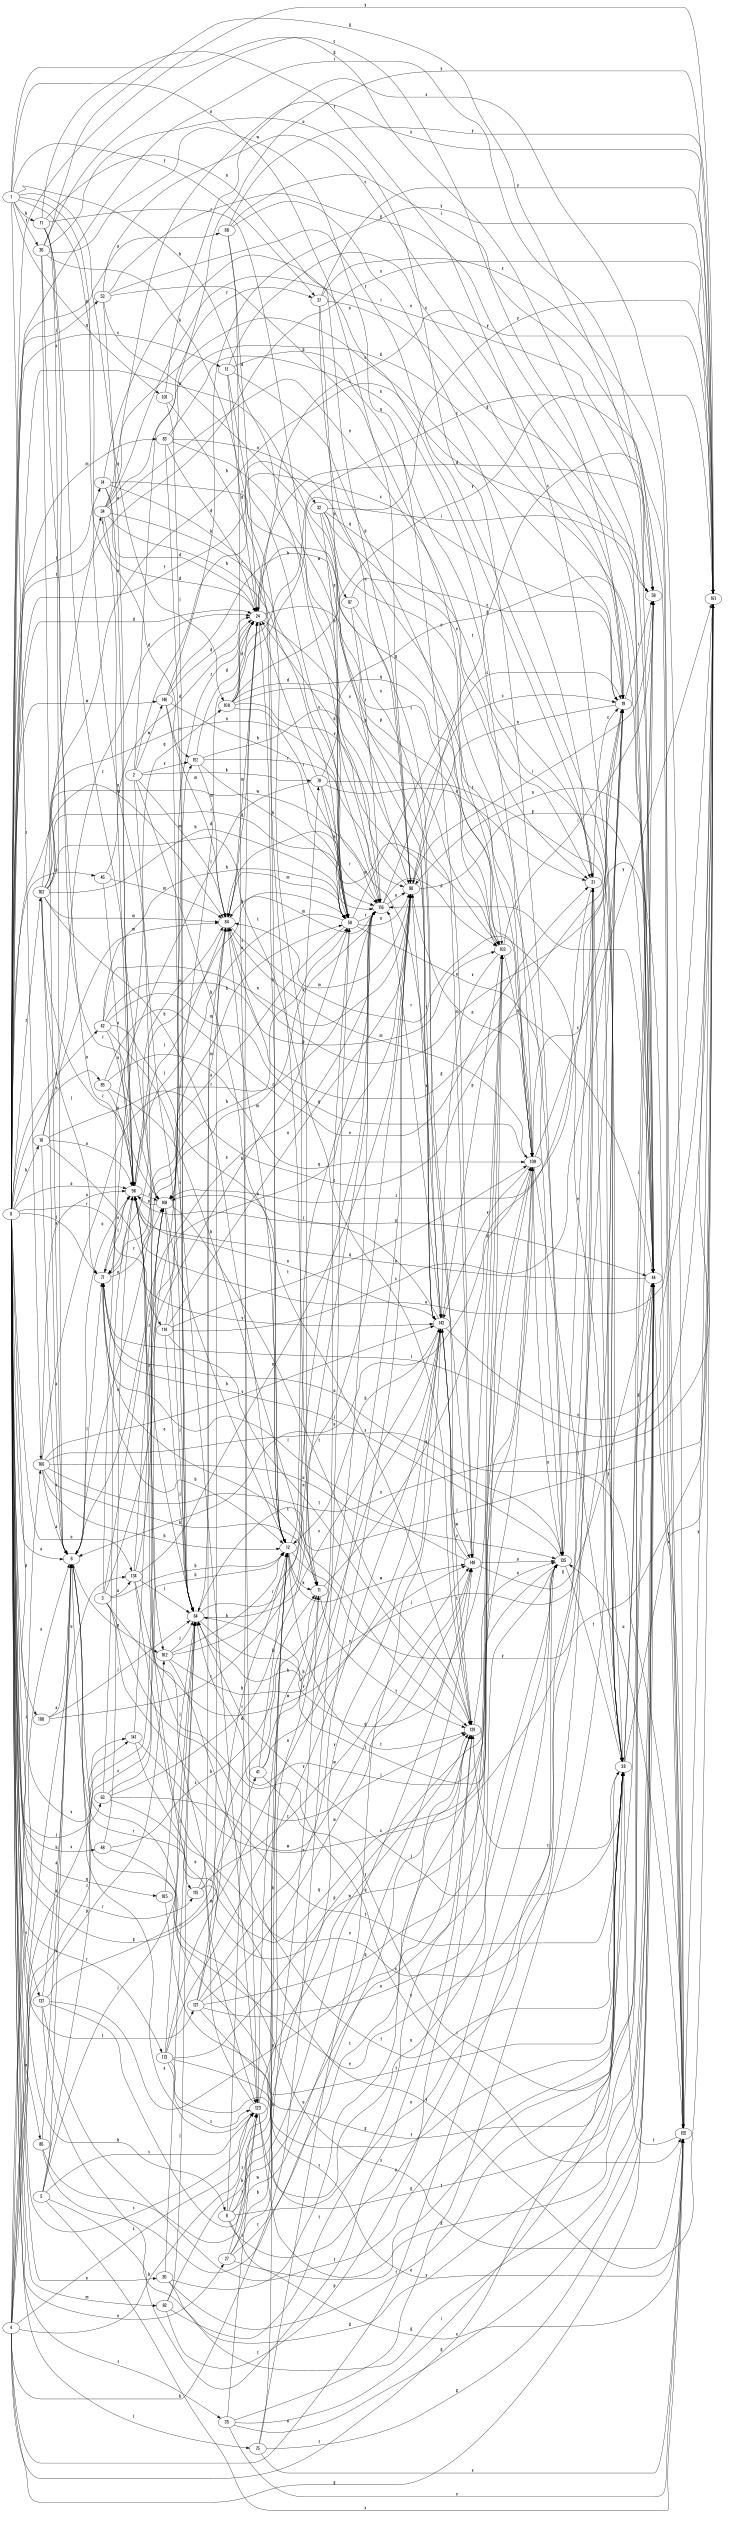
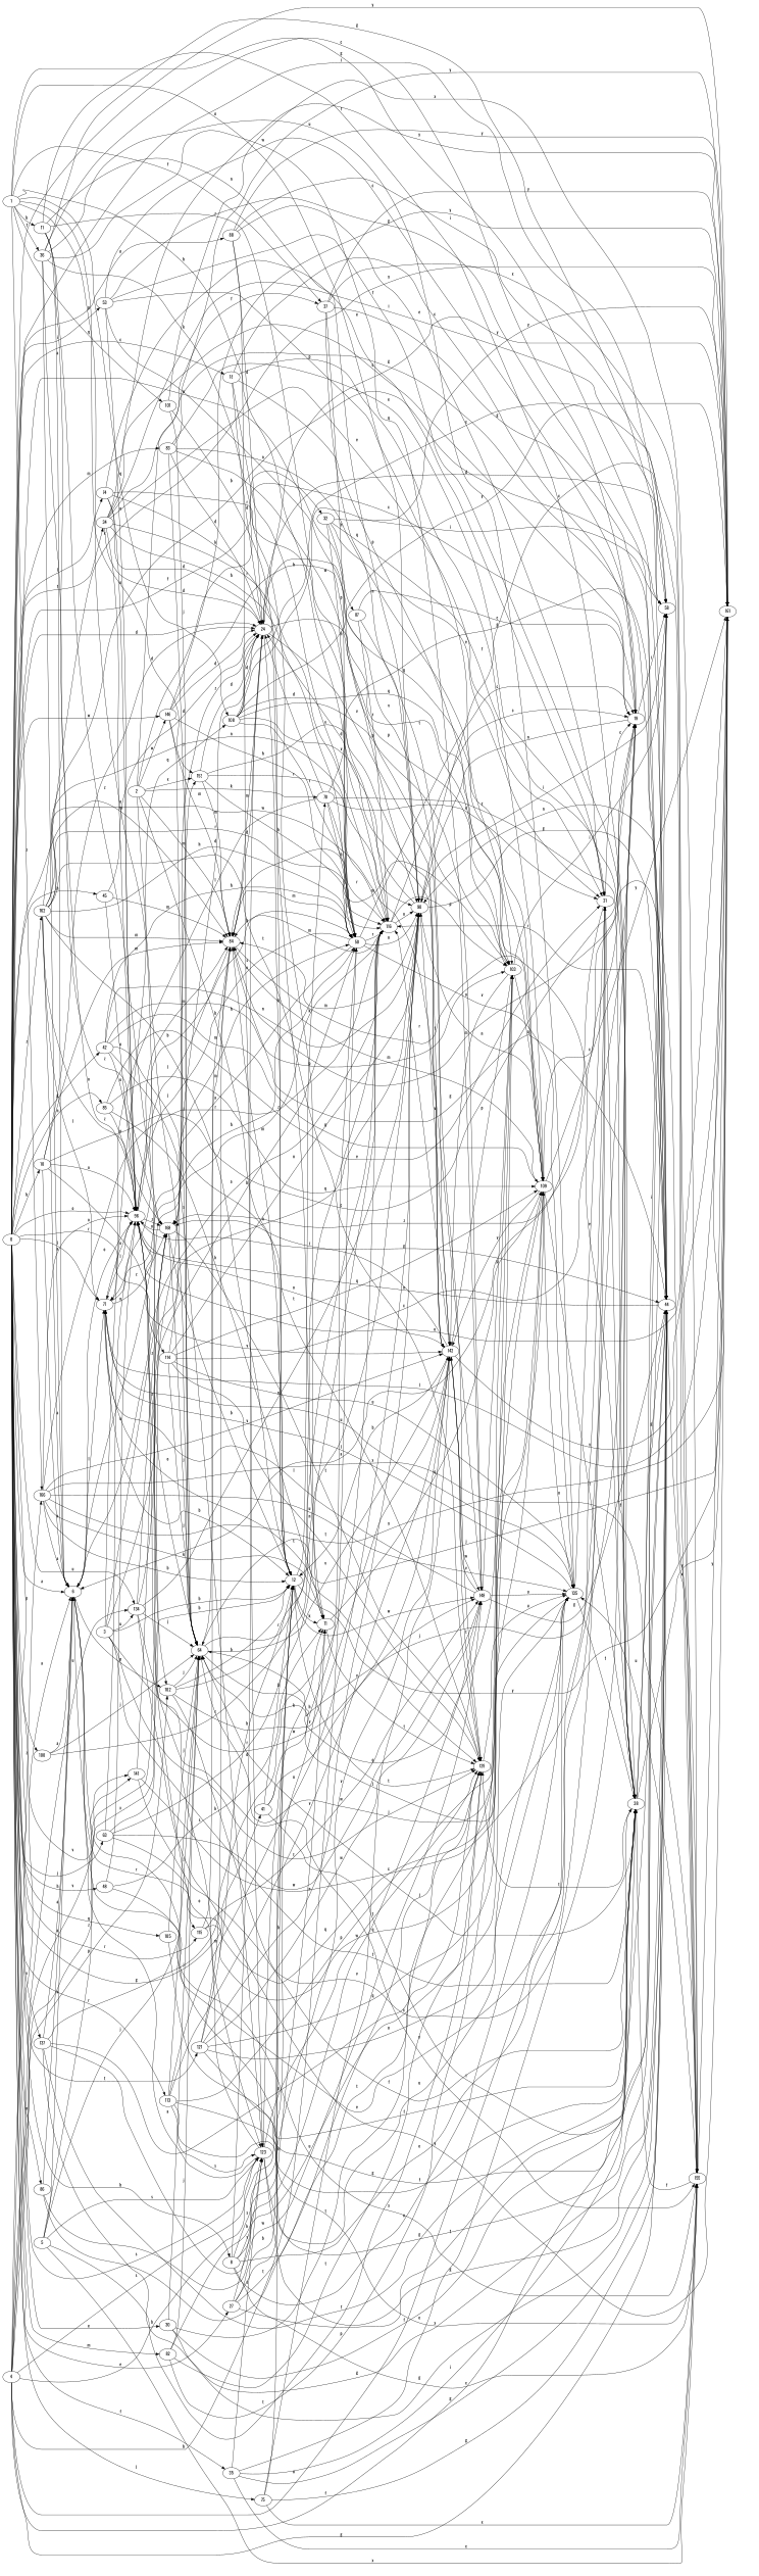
  strict digraph {
    fontname=Oswald
    rankdir=LR
    node [fontname=Oswald]
    edge [fontname=Oswald]
    0
    6
    8
    10
    18
    24
    27
    30
    32
    34
    35
    41
    42
    45
    48
    53
    58
    63
    74
    75
    77
    82
    83
    84
    85
    86
    87
    88
    96
    100
    105
    113
    114
    115
    123
    127
    134
    137
    141
    146
    161
    162
    44
    102
    155
    148
    135
    31
    142
    19
    50
    103
    109
    12
    168
    129
    71
    64
    38
    116
    90
    1
    11
    36
    37
    107
    108
    153
    166
    2
    70
    3
    4
    5
    0 -> 6 [label=a]
    0 -> 8 [label=b]
    0 -> 10 [label=b]
    0 -> 18 [label=c]
    0 -> 24 [label=d]
    0 -> 27 [label=e]
    0 -> 30 [label=e]
    0 -> 32 [label=f]
    0 -> 34 [label=f]
    0 -> 35 [label=f]
    0 -> 41 [label=g]
    0 -> 42 [label=g]
    0 -> 45 [label=h]
    0 -> 48 [label=h]
    0 -> 53 [label=i]
    0 -> 58 [label=i]
    0 -> 63 [label=j]
    0 -> 74 [label=l]
    0 -> 75 [label=l]
    0 -> 77 [label=l]
    0 -> 82 [label=m]
    0 -> 83 [label=m]
    0 -> 84 [label=m]
    0 -> 85 [label=n]
    0 -> 86 [label=n]
    0 -> 87 [label=n]
    0 -> 88 [label=n]
    0 -> 96 [label=o]
    0 -> 100 [label=p]
    0 -> 105 [label=q]
    0 -> 113 [label=r]
    0 -> 114 [label=r]
    0 -> 115 [label=r]
    0 -> 123 [label=s]
    0 -> 127 [label=t]
    0 -> 134 [label=u]
    0 -> 137 [label=v]
    0 -> 141 [label=v]
    0 -> 146 [label=w]
    0 -> 161 [label=y]
    0 -> 162 [label=z]
    6 -> 77 [label=l]
    6 -> 96 [label=o]
    6 -> 115 [label=r]
    6 -> 44 [label=g]
    6 -> 102 [label=p]
    6 -> 155 [label=x]
    8 -> 24 [label=d]
    8 -> 123 [label=s]
    8 -> 155 [label=x]
    8 -> 148 [label=w]
    8 -> 135 [label=u]
    8 -> 31 [label=e]
    8 -> 142 [label=v]
    10 -> 6 [label=a]
    10 -> 24 [label=d]
    10 -> 84 [label=m]
    10 -> 96 [label=o]
    10 -> 142 [label=v]
    10 -> 19 [label=c]
    18 -> 24 [label=d]
    18 -> 19 [label=c]
    18 -> 50 [label=h]
    18 -> 103 [label=p]
    18 -> 109 [label=q]
    24 -> 84 [label=m]
    24 -> 161 [label=y]
    24 -> 142 [label=v]
    24 -> 103 [label=p]
    24 -> 109 [label=q]
    24 -> 12 [label=b]
    24 -> 168 [label=z]
    27 -> 123 [label=s]
    27 -> 44 [label=g]
    27 -> 12 [label=b]
    27 -> 129 [label=t]
    27 -> 71 [label=k]
    30 -> 44 [label=g]
    30 -> 129 [label=t]
    30 -> 64 [label=j]
    30 -> 38 [label=f]
    32 -> 161 [label=y]
-   32 -> 135 [label=u]
+   114 -> 135 [label=u]
    32 -> 31 [label=e]
    32 -> 142 [label=v]
    32 -> 50 [label=h]
    32 -> 38 [label=f]
    34 -> 24 [label=d]
    34 -> 58 [label=i]
    34 -> 96 [label=o]
    34 -> 161 [label=y]
    34 -> 44 [label=g]
    34 -> 31 [label=e]
    34 -> 19 [label=c]
    34 -> 50 [label=h]
    34 -> 116 [label=r]
    35 -> 58 [label=i]
    35 -> 123 [label=s]
    35 -> 44 [label=g]
    35 -> 155 [label=x]
    35 -> 31 [label=e]
    41 -> 58 [label=i]
    41 -> 142 [label=v]
    41 -> 50 [label=h]
    41 -> 12 [label=b]
    42 -> 96 [label=o]
    42 -> 123 [label=s]
    42 -> 50 [label=h]
    42 -> 103 [label=p]
    42 -> 109 [label=q]
    42 -> 129 [label=t]
    42 -> 90 [label=n]
    45 -> 24 [label=d]
    45 -> 84 [label=m]
    45 -> 96 [label=o]
    48 -> 96 [label=o]
    48 -> 31 [label=e]
    48 -> 71 [label=k]
    53 -> 96 [label=o]
    53 -> 44 [label=g]
    53 -> 19 [label=c]
    53 -> 103 [label=p]
    53 -> 38 [label=f]
    53 -> 90 [label=n]
    58 -> 24 [label=d]
    63 -> 96 [label=o]
    63 -> 148 [label=w]
    63 -> 109 [label=q]
    63 -> 12 [label=b]
    63 -> 116 [label=r]
    74 -> 24 [label=d]
    74 -> 96 [label=o]
    74 -> 31 [label=e]
    74 -> 71 [label=k]
    74 -> 116 [label=r]
    75 -> 44 [label=g]
    75 -> 155 [label=x]
    75 -> 142 [label=v]
    75 -> 12 [label=b]
    77 -> 96 [label=o]
    77 -> 135 [label=u]
    77 -> 50 [label=h]
    77 -> 12 [label=b]
    77 -> 168 [label=z]
    77 -> 129 [label=t]
    82 -> 103 [label=p]
    82 -> 129 [label=t]
    82 -> 71 [label=k]
    82 -> 64 [label=j]
    83 -> 24 [label=d]
    83 -> 161 [label=y]
    83 -> 148 [label=w]
    83 -> 31 [label=e]
    83 -> 109 [label=q]
    83 -> 64 [label=j]
    84 -> 24 [label=d]
    84 -> 77 [label=l]
    84 -> 44 [label=g]
    84 -> 38 [label=f]
    85 -> 96 [label=o]
    85 -> 31 [label=e]
    85 -> 109 [label=q]
    85 -> 71 [label=k]
    86 -> 6 [label=a]
    86 -> 148 [label=w]
    86 -> 129 [label=t]
    87 -> 19 [label=c]
    87 -> 129 [label=t]
    87 -> 116 [label=r]
    88 -> 24 [label=d]
    88 -> 58 [label=i]
    88 -> 123 [label=s]
    88 -> 161 [label=y]
    88 -> 31 [label=e]
    96 -> 77 [label=l]
    96 -> 84 [label=m]
    96 -> 123 [label=s]
    96 -> 44 [label=g]
    96 -> 50 [label=h]
    96 -> 168 [label=z]
    100 -> 6 [label=a]
    100 -> 64 [label=j]
    100 -> 116 [label=r]
    105 -> 64 [label=j]
    105 -> 38 [label=f]
    113 -> 123 [label=s]
    113 -> 44 [label=g]
    113 -> 155 [label=x]
    113 -> 142 [label=v]
    113 -> 103 [label=p]
    113 -> 64 [label=j]
    113 -> 90 [label=n]
    114 -> 24 [label=d]
    114 -> 19 [label=c]
    114 -> 109 [label=q]
    114 -> 129 [label=t]
    114 -> 64 [label=j]
    114 -> 90 [label=n]
    115 -> 84 [label=m]
    115 -> 148 [label=w]
    115 -> 109 [label=q]
    123 -> 6 [label=a]
    123 -> 96 [label=o]
    123 -> 135 [label=u]
    123 -> 129 [label=t]
    123 -> 71 [label=k]
    123 -> 38 [label=f]
    127 -> 84 [label=m]
    127 -> 148 [label=w]
    127 -> 135 [label=u]
    127 -> 109 [label=q]
    127 -> 12 [label=b]
    127 -> 38 [label=f]
    127 -> 90 [label=n]
    134 -> 161 [label=y]
    134 -> 155 [label=x]
    134 -> 50 [label=h]
    134 -> 168 [label=z]
    134 -> 64 [label=j]
    134 -> 90 [label=n]
    137 -> 6 [label=a]
    137 -> 44 [label=g]
    137 -> 135 [label=u]
    137 -> 103 [label=p]
    137 -> 38 [label=f]
    137 -> 116 [label=r]
    141 -> 19 [label=c]
    141 -> 168 [label=z]
    141 -> 38 [label=f]
    146 -> 24 [label=d]
    146 -> 84 [label=m]
    146 -> 161 [label=y]
    146 -> 50 [label=h]
    146 -> 103 [label=p]
    146 -> 64 [label=j]
    161 -> 77 [label=l]
    161 -> 96 [label=o]
    161 -> 64 [label=j]
    162 -> 6 [label=a]
    162 -> 58 [label=i]
    162 -> 77 [label=l]
    162 -> 84 [label=m]
    162 -> 161 [label=y]
    162 -> 148 [label=w]
    162 -> 50 [label=h]
    162 -> 12 [label=b]
    162 -> 168 [label=z]
    162 -> 129 [label=t]
    162 -> 116 [label=r]
    162 -> 90 [label=n]
    44 -> 96 [label=o]
    44 -> 155 [label=x]
    44 -> 116 [label=r]
    44 -> 90 [label=n]
    102 -> 142 [label=v]
    102 -> 19 [label=c]
    102 -> 12 [label=b]
    102 -> 64 [label=j]
    102 -> 116 [label=r]
    155 -> 84 [label=m]
    155 -> 161 [label=y]
    155 -> 135 [label=u]
    155 -> 38 [label=f]
    148 -> 77 [label=l]
    148 -> 44 [label=g]
    148 -> 135 [label=u]
    148 -> 142 [label=v]
    148 -> 103 [label=p]
    135 -> 77 [label=l]
    135 -> 31 [label=e]
    135 -> 64 [label=j]
    135 -> 38 [label=f]
    31 -> 6 [label=a]
    31 -> 19 [label=c]
    31 -> 38 [label=f]
    142 -> 96 [label=o]
    142 -> 161 [label=y]
    142 -> 148 [label=w]
    142 -> 103 [label=p]
    142 -> 12 [label=b]
    142 -> 168 [label=z]
    142 -> 129 [label=t]
    142 -> 116 [label=r]
    19 -> 58 [label=i]
    19 -> 168 [label=z]
    19 -> 64 [label=j]
    19 -> 90 [label=n]
    50 -> 6 [label=a]
    50 -> 84 [label=m]
    50 -> 96 [label=o]
    50 -> 135 [label=u]
    50 -> 19 [label=c]
    50 -> 116 [label=r]
    50 -> 90 [label=n]
    103 -> 58 [label=i]
    103 -> 84 [label=m]
    103 -> 142 [label=v]
    103 -> 109 [label=q]
    109 -> 84 [label=m]
    109 -> 161 [label=y]
    109 -> 135 [label=u]
    109 -> 142 [label=v]
    109 -> 19 [label=c]
    109 -> 64 [label=j]
    109 -> 38 [label=f]
    109 -> 90 [label=n]
    12 -> 84 [label=m]
    12 -> 161 [label=y]
    12 -> 148 [label=w]
    12 -> 129 [label=t]
    12 -> 71 [label=k]
    12 -> 70 [label=k]
    168 -> 96 [label=o]
    168 -> 12 [label=b]
    168 -> 129 [label=t]
    168 -> 64 [label=j]
    129 -> 135 [label=u]
    71 -> 109 [label=q]
    71 -> 129 [label=t]
    64 -> 84 [label=m]
    64 -> 96 [label=o]
    64 -> 142 [label=v]
    64 -> 109 [label=q]
    64 -> 90 [label=n]
    38 -> 58 [label=i]
    38 -> 161 [label=y]
    38 -> 44 [label=g]
    38 -> 129 [label=t]
    38 -> 64 [label=j]
    116 -> 6 [label=a]
    116 -> 84 [label=m]
    116 -> 19 [label=c]
    116 -> 103 [label=p]
    116 -> 168 [label=z]
    116 -> 90 [label=n]
    90 -> 24 [label=d]
    90 -> 58 [label=i]
    90 -> 84 [label=m]
    90 -> 44 [label=g]
    90 -> 155 [label=x]
    90 -> 142 [label=v]
    1 -> 44 [label=g]
    1 -> 102 [label=p]
    1 -> 50 [label=h]
    1 -> 90 [label=n]
    1 -> 11 [label=b]
    1 -> 36 [label=f]
    1 -> 37 [label=f]
    1 -> 107 [label=q]
    1 -> 108 [label=q]
    1 -> 153 [label=x]
    1 -> 166 [label=z]
    11 -> 6 [label=a]
    11 -> 96 [label=o]
    11 -> 168 [label=z]
    11 -> 38 [label=f]
    11 -> 116 [label=r]
    11 -> 90 [label=n]
    36 -> 6 [label=a]
    36 -> 44 [label=g]
    36 -> 148 [label=w]
    36 -> 135 [label=u]
    36 -> 19 [label=c]
    36 -> 168 [label=z]
    36 -> 71 [label=k]
    37 -> 161 [label=y]
    37 -> 44 [label=g]
    37 -> 155 [label=x]
    37 -> 50 [label=h]
    37 -> 90 [label=n]
    107 -> 155 [label=x]
    107 -> 12 [label=b]
    107 -> 64 [label=j]
    108 -> 24 [label=d]
    108 -> 58 [label=i]
    108 -> 161 [label=y]
    108 -> 155 [label=x]
    108 -> 142 [label=v]
    108 -> 103 [label=p]
    108 -> 109 [label=q]
    108 -> 116 [label=r]
    153 -> 24 [label=d]
    153 -> 84 [label=m]
    153 -> 142 [label=v]
    153 -> 50 [label=h]
    153 -> 116 [label=r]
    166 -> 6 [label=a]
    166 -> 96 [label=o]
    166 -> 161 [label=y]
    166 -> 155 [label=x]
    166 -> 135 [label=u]
    166 -> 142 [label=v]
    166 -> 12 [label=b]
    166 -> 71 [label=k]
    166 -> 116 [label=r]
    2 -> 84 [label=m]
    2 -> 146 [label=w]
    2 -> 19 [label=c]
    2 -> 12 [label=b]
    2 -> 64 [label=j]
    2 -> 37 [label=f]
    2 -> 153 [label=x]
    2 -> 70 [label=k]
    70 -> 24 [label=d]
    70 -> 77 [label=l]
    70 -> 44 [label=g]
    70 -> 31 [label=e]
    70 -> 50 [label=h]
    70 -> 38 [label=f]
    70 -> 116 [label=r]
    3 -> 134 [label=u]
    3 -> 148 [label=w]
    3 -> 50 [label=h]
    3 -> 12 [label=b]
    3 -> 129 [label=t]
    3 -> 38 [label=f]
    3 -> 90 [label=n]
    3 -> 108 [label=q]
    4 -> 6 [label=a]
    4 -> 123 [label=s]
    4 -> 134 [label=u]
    4 -> 141 [label=v]
    4 -> 44 [label=g]
    4 -> 102 [label=p]
    4 -> 135 [label=u]
    4 -> 50 [label=h]
    4 -> 12 [label=b]
    4 -> 168 [label=z]
    4 -> 38 [label=f]
    4 -> 166 [label=z]
    5 -> 6 [label=a]
    5 -> 123 [label=s]
    5 -> 155 [label=x]
    5 -> 129 [label=t]
    5 -> 64 [label=j]
    5 -> 153 [label=x]
  }
